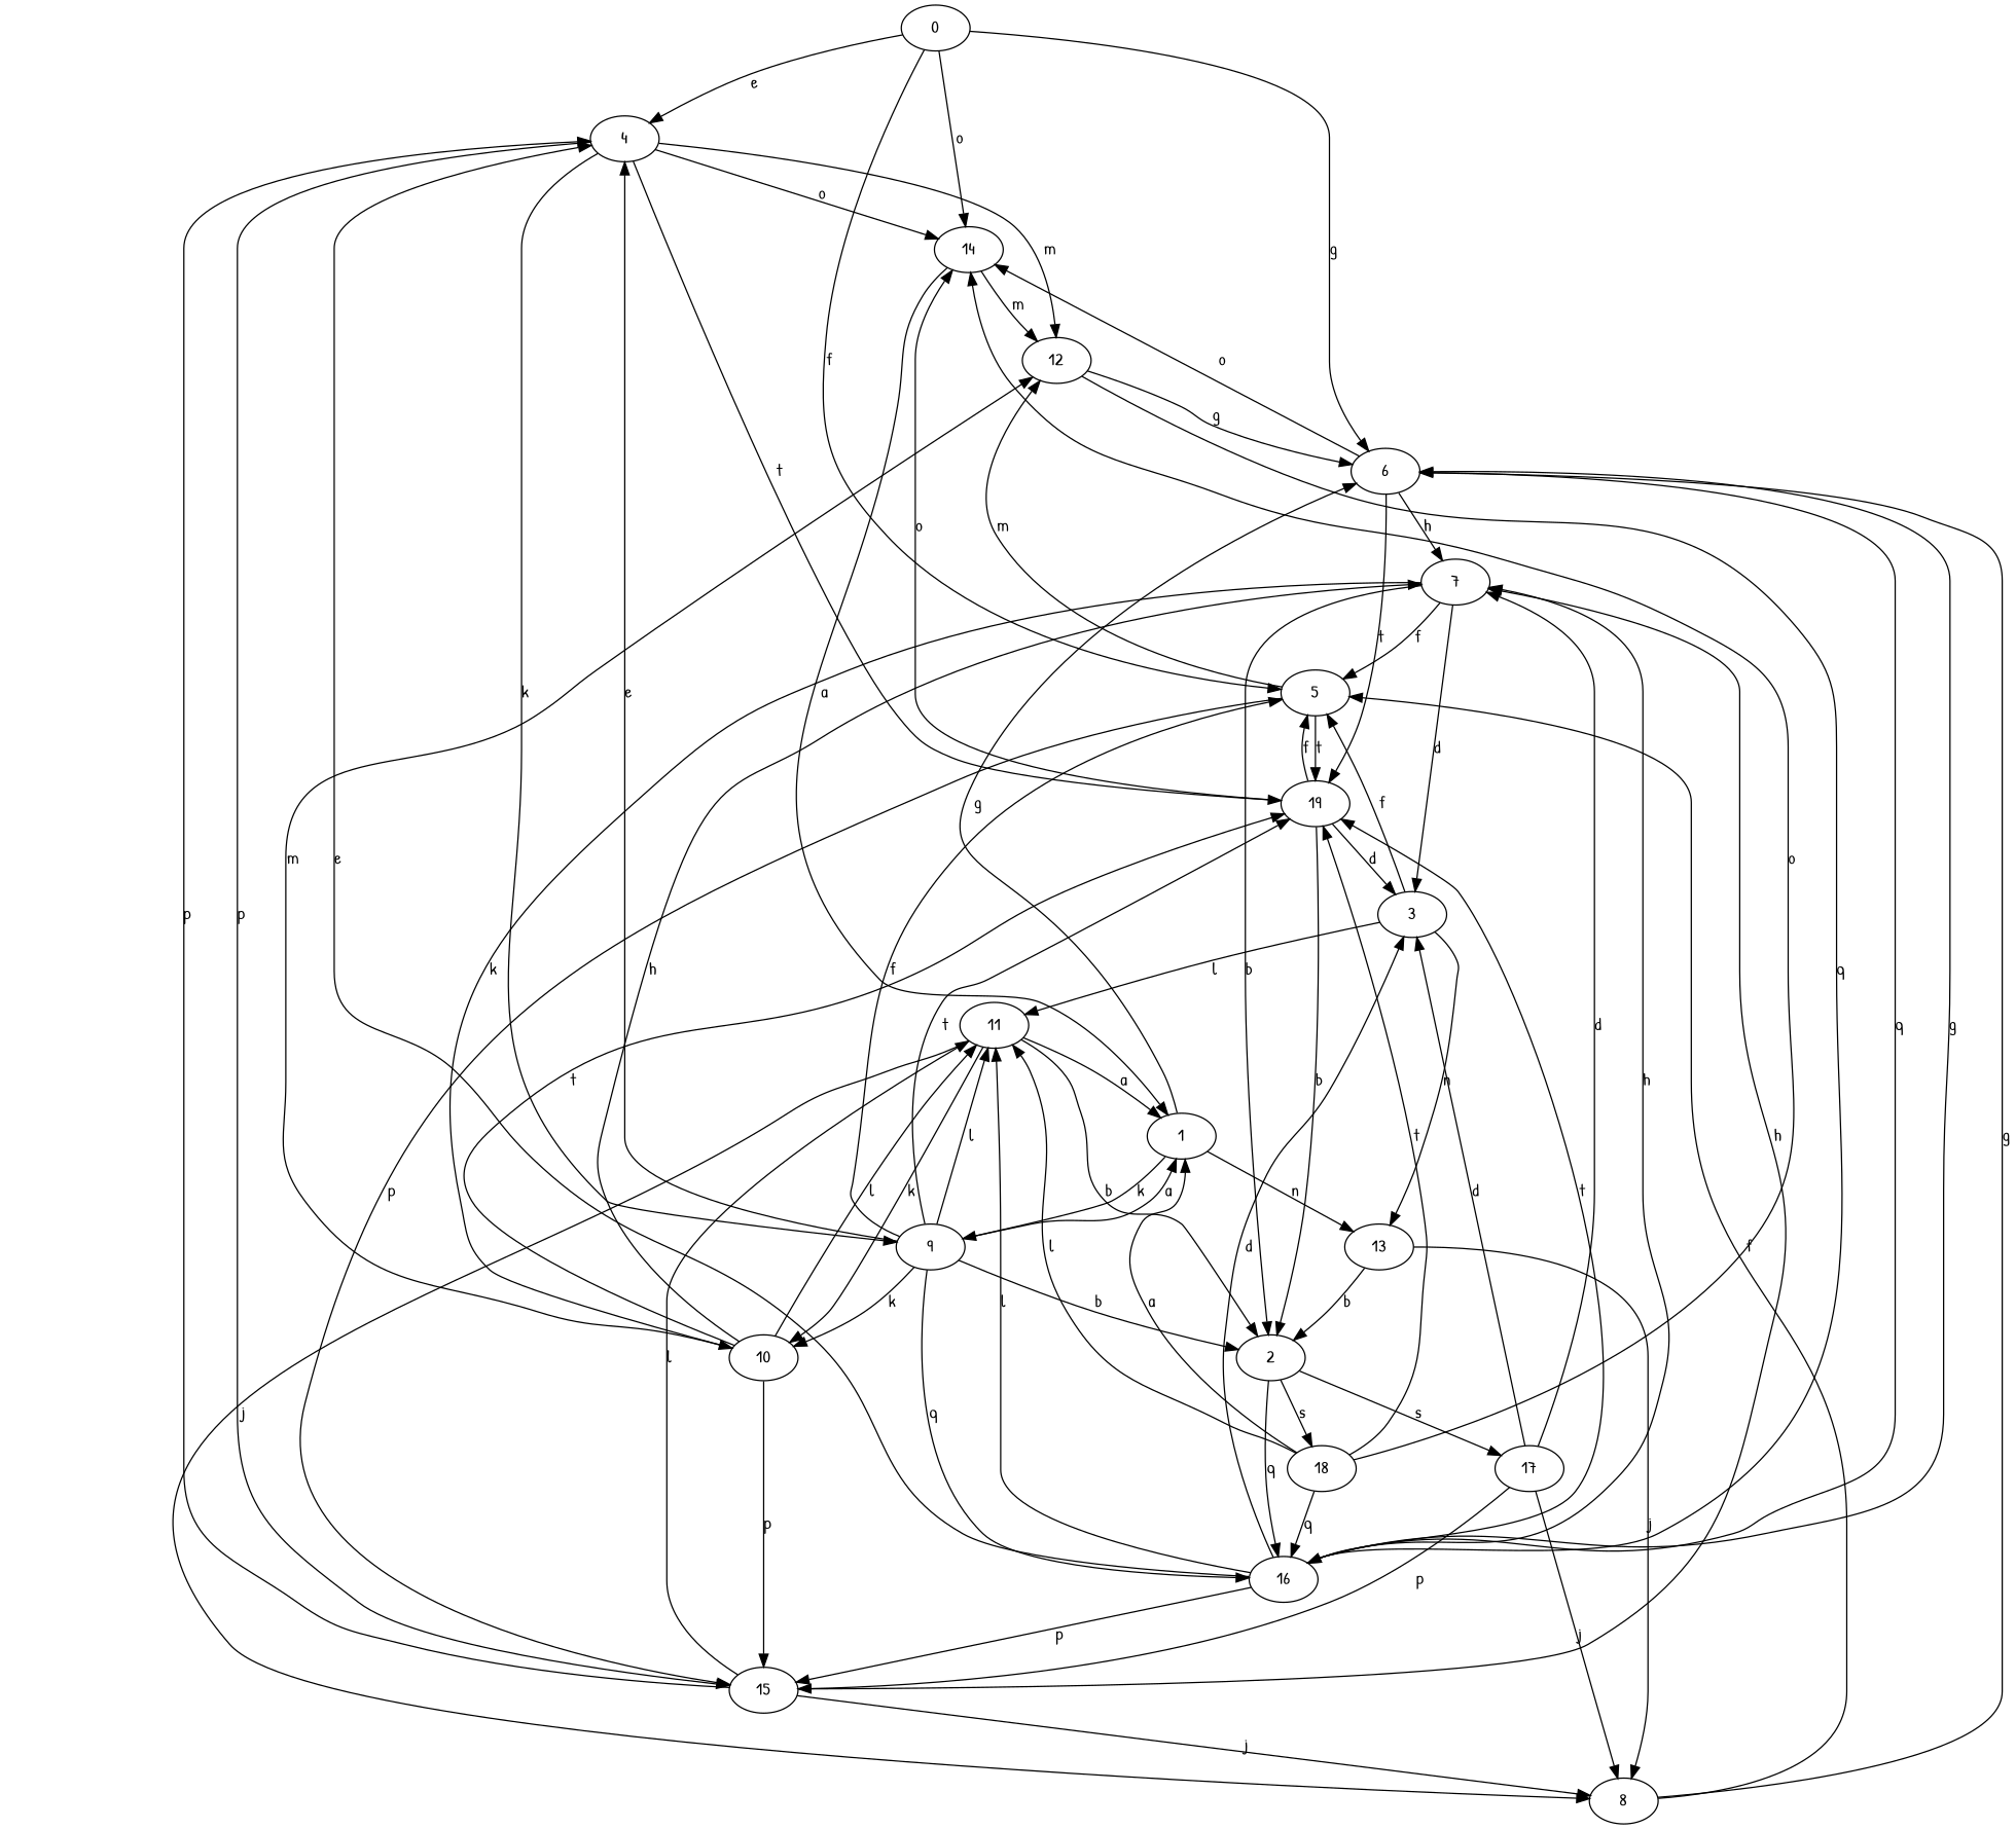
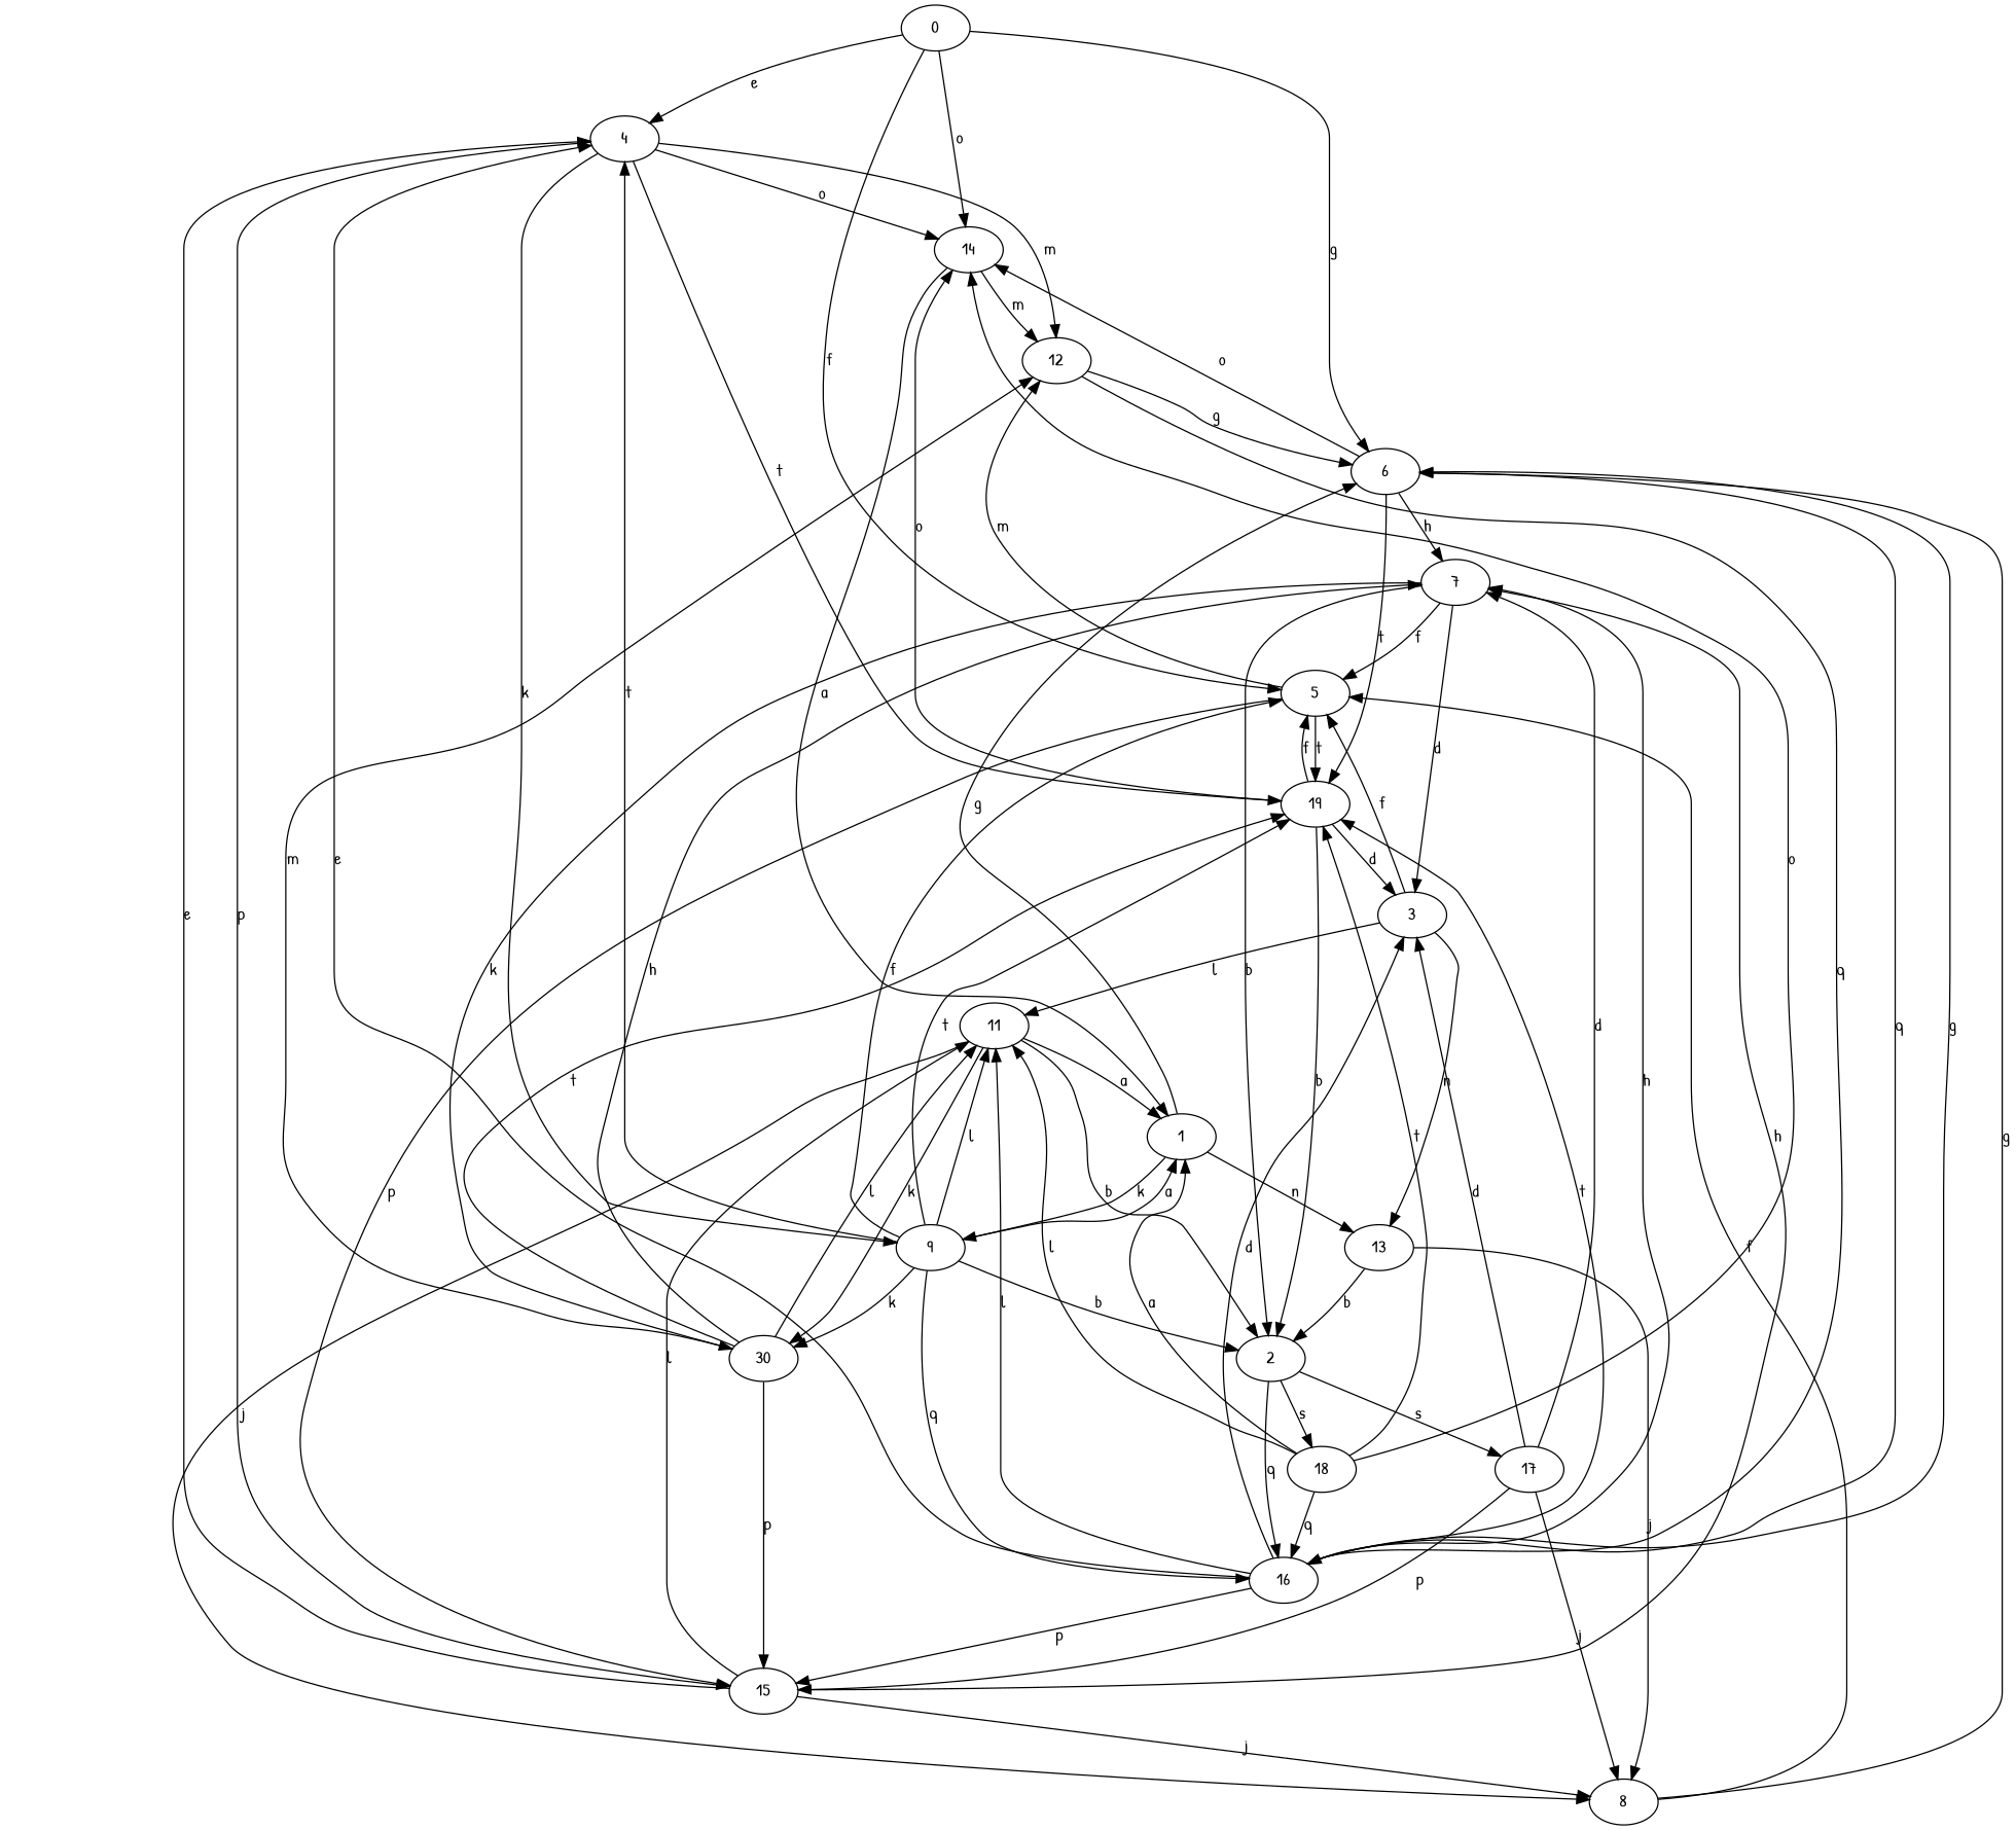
  strict digraph {
    fontname="Patrick Hand"
    node [fontname="Patrick Hand"]
    edge [fontname="Patrick Hand"]
    0
    4
    5
    6
    14
    9
    12
    15
    19
    16
    7
    1
    13
    2
    11
-   10
+   10 [label=30]
    8
    17
    18
    3
    0 -> 4 [label=e]
    0 -> 5 [label=f]
    0 -> 6 [label=g]
    0 -> 14 [label=o]
    4 -> 14 [label=o]
    4 -> 9 [label=k]
    4 -> 12 [label=m]
    4 -> 15 [label=p]
    4 -> 19 [label=t]
    5 -> 12 [label=m]
    5 -> 15 [label=p]
    5 -> 19 [label=t]
    6 -> 14 [label=o]
    6 -> 19 [label=t]
    6 -> 16 [label=q]
    6 -> 7 [label=h]
    14 -> 12 [label=m]
    14 -> 1 [label=a]
-   9 -> 4 [label=e]
+   9 -> 4 [label=t]
    9 -> 5 [label=f]
    9 -> 19 [label=t]
    9 -> 16 [label=q]
    9 -> 1 [label=a]
    9 -> 2 [label=b]
    9 -> 11 [label=l]
    9 -> 10 [label=k]
    12 -> 6 [label=g]
    12 -> 16 [label=q]
-   15 -> 4 [label=p]
+   15 -> 4 [label=e]
    15 -> 7 [label=h]
    15 -> 11 [label=l]
    15 -> 8 [label=j]
    19 -> 5 [label=f]
    19 -> 14 [label=o]
    19 -> 2 [label=b]
    19 -> 3 [label=d]
    16 -> 4 [label=e]
    16 -> 6 [label=g]
    16 -> 15 [label=p]
    16 -> 19 [label=t]
    16 -> 7 [label=h]
    16 -> 11 [label=l]
    16 -> 3 [label=d]
    7 -> 5 [label=f]
    7 -> 2 [label=b]
    7 -> 10 [label=k]
    7 -> 3 [label=d]
    1 -> 6 [label=g]
    1 -> 9 [label=k]
    1 -> 13 [label=n]
    13 -> 2 [label=b]
    13 -> 8 [label=j]
    2 -> 16 [label=q]
    2 -> 17 [label=s]
    2 -> 18 [label=s]
    11 -> 1 [label=a]
    11 -> 2 [label=b]
    11 -> 10 [label=k]
    11 -> 8 [label=j]
    10 -> 12 [label=m]
    10 -> 15 [label=p]
    10 -> 19 [label=t]
    10 -> 7 [label=h]
    10 -> 11 [label=l]
    8 -> 5 [label=f]
    8 -> 6 [label=g]
    17 -> 15 [label=p]
    17 -> 7 [label=d]
    17 -> 8 [label=j]
    17 -> 3 [label=d]
    18 -> 14 [label=o]
    18 -> 19 [label=t]
    18 -> 16 [label=q]
    18 -> 1 [label=a]
    18 -> 11 [label=l]
    3 -> 5 [label=f]
    3 -> 13 [label=n]
    3 -> 11 [label=l]
  }
